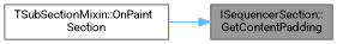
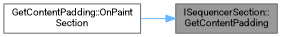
  digraph {
    rankdir=RL
    fontname=Roboto
    node [fontname=Roboto fontsize=10 shape=box style=filled]
    n1 [color=gray40 fillcolor=grey60 fontcolor=black height=0.2 label="ISequencerSection::\lGetContentPadding" width=0.4]
-   n2 [color=grey40 fillcolor=white height=0.2 label="TSubSectionMixin::OnPaint\lSection" width=0.4]
+   n2 [color=grey40 fillcolor=white height=0.2 label="GetContentPadding::OnPaint\lSection" width=0.4]
    n1 -> n2 [color=steelblue1 dir=back fontname=Roboto fontsize=10 labelfontname=Helvetica labelfontsize=10 style=solid]
  }
